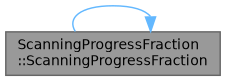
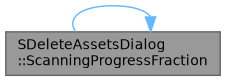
  digraph {
    rankdir=LR
-   n1 [color=gray40 fillcolor=grey60 fontcolor=black fontname=Helvetica fontsize=10 height=0.2 label="ScanningProgressFraction\l::ScanningProgressFraction" shape=box style=filled width=0.4]
+   n1 [color=gray40 fillcolor=grey60 fontcolor=black fontname=Helvetica fontsize=10 height=0.2 label="SDeleteAssetsDialog\l::ScanningProgressFraction" shape=box style=filled width=0.4]
    n1 -> n1 [color=steelblue1 fontname=Helvetica fontsize=10 labelfontname=Helvetica labelfontsize=10 style=solid]
  }
